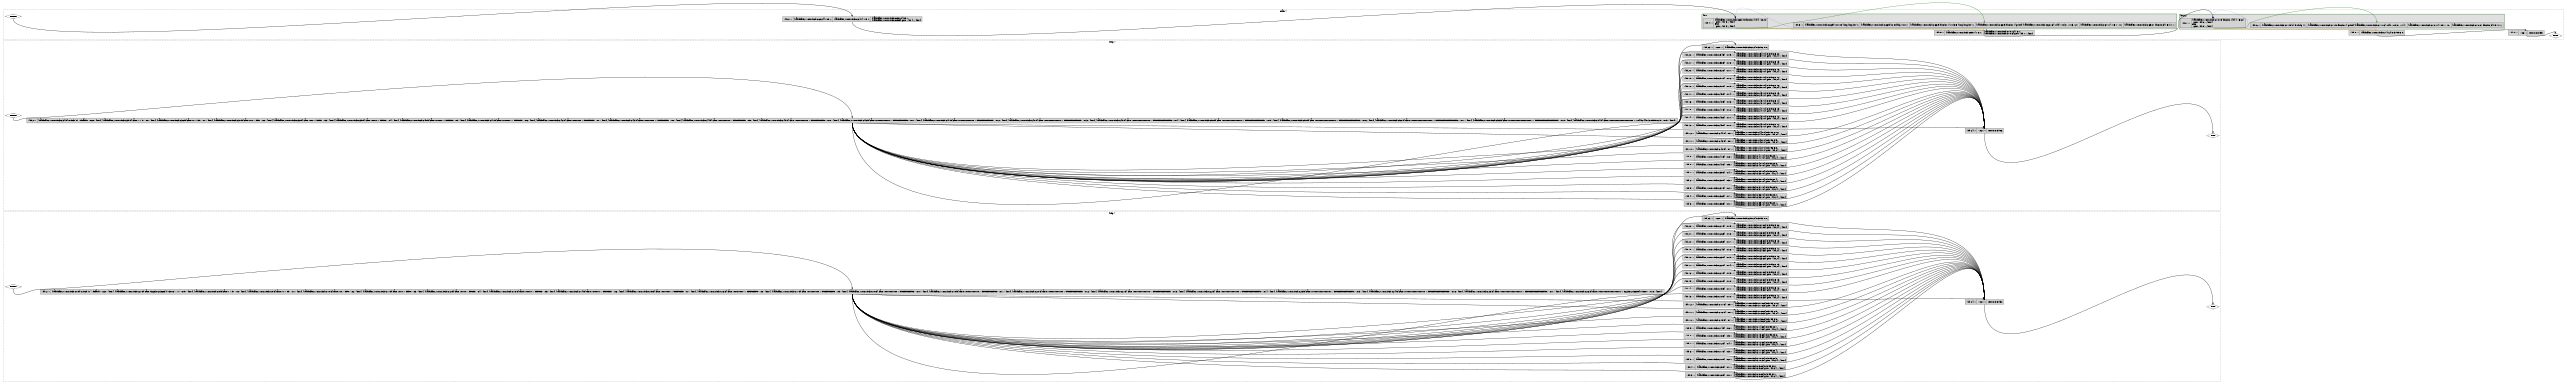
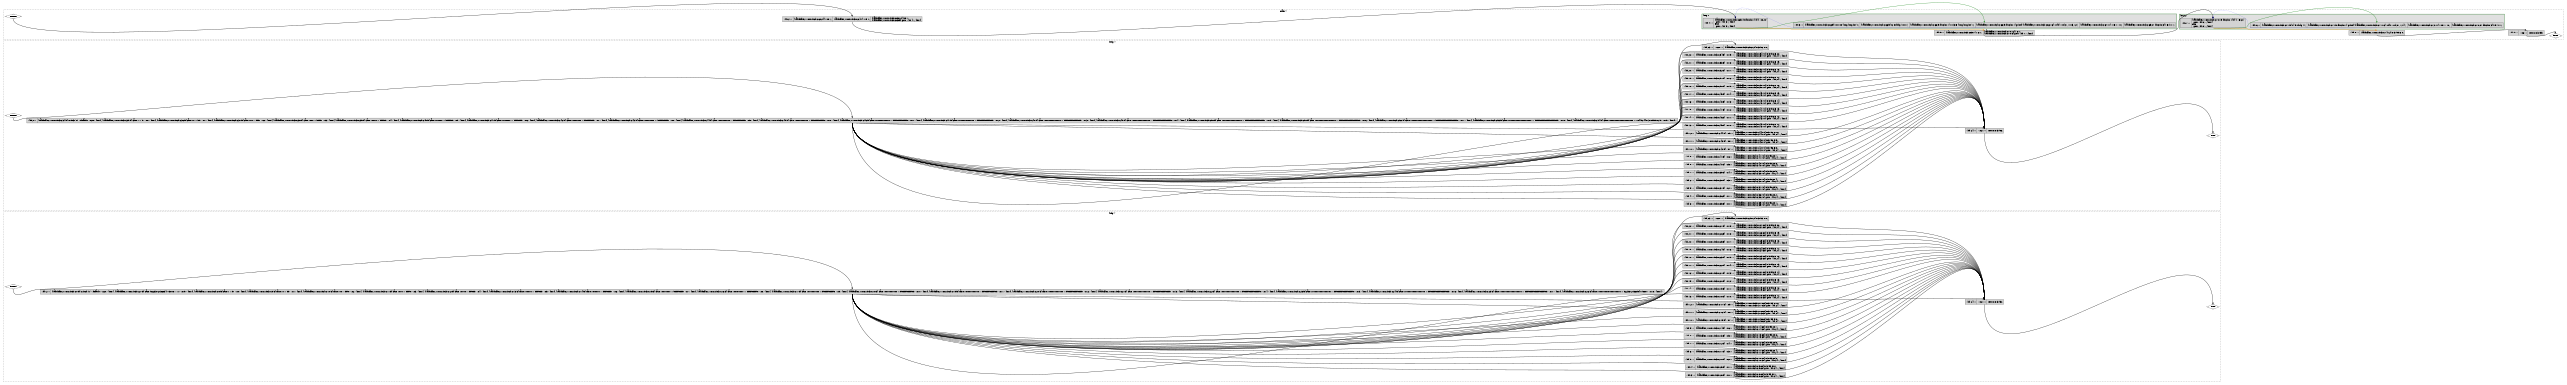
  digraph {
    rankdir=LR
    node [fillcolor=lightgrey shape=record style=filled]
    edge [constraint=true headport=n style="solid,bold" tailport=s color=black weight=10]
    n1 [fillcolor=white label=ENTRY shape=Mdiamond]
    n2 [fillcolor=white label=EXIT shape=Mdiamond]
    n3 [label="{\<bb\ 2\>:\l|[valid_files/118_switch.c:7:5]\ switch\ (n)\ \<default:\ \<L20\>\ [INV],\ [valid_files/118_switch.c:27:5]\ case\ -9223372036854775808\ ...\ -1:\ \<L19\>\ [INV],\ [valid_files/118_switch.c:8:5]\ case\ 1\ ...\ 9:\ \<L0\>\ [INV],\ [valid_files/118_switch.c:9:5]\ case\ 10\ ...\ 99:\ \<L1\>\ [INV],\ [valid_files/118_switch.c:10:5]\ case\ 100\ ...\ 999:\ \<L2\>\ [INV],\ [valid_files/118_switch.c:11:5]\ case\ 1000\ ...\ 9999:\ \<L3\>\ [INV],\ [valid_files/118_switch.c:12:5]\ case\ 10000\ ...\ 99999:\ \<L4\>\ [INV],\ [valid_files/118_switch.c:13:5]\ case\ 100000\ ...\ 999999:\ \<L5\>\ [INV],\ [valid_files/118_switch.c:14:5]\ case\ 1000000\ ...\ 9999999:\ \<L6\>\ [INV],\ [valid_files/118_switch.c:15:5]\ case\ 10000000\ ...\ 99999999:\ \<L7\>\ [INV],\ [valid_files/118_switch.c:16:5]\ case\ 100000000\ ...\ 999999999:\ \<L8\>\ [INV],\ [valid_files/118_switch.c:17:5]\ case\ 1000000000\ ...\ 9999999999:\ \<L9\>\ [INV],\ [valid_files/118_switch.c:18:5]\ case\ 10000000000\ ...\ 99999999999:\ \<L10\>\ [INV],\ [valid_files/118_switch.c:19:5]\ case\ 100000000000\ ...\ 999999999999:\ \<L11\>\ [INV],\ [valid_files/118_switch.c:20:5]\ case\ 1000000000000\ ...\ 9999999999999:\ \<L12\>\ [INV],\ [valid_files/118_switch.c:21:5]\ case\ 10000000000000\ ...\ 99999999999999:\ \<L13\>\ [INV],\ [valid_files/118_switch.c:22:5]\ case\ 100000000000000\ ...\ 999999999999999:\ \<L14\>\ [INV],\ [valid_files/118_switch.c:23:5]\ case\ 1000000000000000\ ...\ 9999999999999999:\ \<L15\>\ [INV],\ [valid_files/118_switch.c:24:5]\ case\ 10000000000000000\ ...\ 99999999999999999:\ \<L16\>\ [INV],\ [valid_files/118_switch.c:25:5]\ case\ 100000000000000000\ ...\ 999999999999999999:\ \<L17\>\ [INV],\ [valid_files/118_switch.c:26:5]\ case\ 1000000000000000000\ ...\ 9223372036854775807:\ \<L18\>\ [INV]\>\l}"]
    n4 [label="{\<bb\ 3\>:\l|[valid_files/118_switch.c:8:5]\ \<L0\>:\l|[valid_files/118_switch.c:8:68]\ D.3793\ =\ 1;\l[valid_files/118_switch.c:8:68]\ goto\ \<bb\ 24\>;\ [INV]\l}"]
    n5 [label="{\<bb\ 4\>:\l|[valid_files/118_switch.c:9:5]\ \<L1\>:\l|[valid_files/118_switch.c:9:68]\ D.3793\ =\ 2;\l[valid_files/118_switch.c:9:68]\ goto\ \<bb\ 24\>;\ [INV]\l}"]
    n6 [label="{\<bb\ 5\>:\l|[valid_files/118_switch.c:10:5]\ \<L2\>:\l|[valid_files/118_switch.c:10:68]\ D.3793\ =\ 3;\l[valid_files/118_switch.c:10:68]\ goto\ \<bb\ 24\>;\ [INV]\l}"]
    n7 [label="{\<bb\ 6\>:\l|[valid_files/118_switch.c:11:5]\ \<L3\>:\l|[valid_files/118_switch.c:11:68]\ D.3793\ =\ 4;\l[valid_files/118_switch.c:11:68]\ goto\ \<bb\ 24\>;\ [INV]\l}"]
    n8 [label="{\<bb\ 7\>:\l|[valid_files/118_switch.c:12:5]\ \<L4\>:\l|[valid_files/118_switch.c:12:68]\ D.3793\ =\ 5;\l[valid_files/118_switch.c:12:68]\ goto\ \<bb\ 24\>;\ [INV]\l}"]
    n9 [label="{\<bb\ 8\>:\l|[valid_files/118_switch.c:13:5]\ \<L5\>:\l|[valid_files/118_switch.c:13:68]\ D.3793\ =\ 6;\l[valid_files/118_switch.c:13:68]\ goto\ \<bb\ 24\>;\ [INV]\l}"]
    n10 [label="{\<bb\ 9\>:\l|[valid_files/118_switch.c:14:5]\ \<L6\>:\l|[valid_files/118_switch.c:14:68]\ D.3793\ =\ 7;\l[valid_files/118_switch.c:14:68]\ goto\ \<bb\ 24\>;\ [INV]\l}"]
    n11 [label="{\<bb\ 10\>:\l|[valid_files/118_switch.c:15:5]\ \<L7\>:\l|[valid_files/118_switch.c:15:68]\ D.3793\ =\ 8;\l[valid_files/118_switch.c:15:68]\ goto\ \<bb\ 24\>;\ [INV]\l}"]
    n12 [label="{\<bb\ 11\>:\l|[valid_files/118_switch.c:16:5]\ \<L8\>:\l|[valid_files/118_switch.c:16:68]\ D.3793\ =\ 9;\l[valid_files/118_switch.c:16:68]\ goto\ \<bb\ 24\>;\ [INV]\l}"]
    n13 [label="{\<bb\ 12\>:\l|[valid_files/118_switch.c:17:5]\ \<L9\>:\l|[valid_files/118_switch.c:17:68]\ D.3793\ =\ 10;\l[valid_files/118_switch.c:17:68]\ goto\ \<bb\ 24\>;\ [INV]\l}"]
    n14 [label="{\<bb\ 13\>:\l|[valid_files/118_switch.c:18:5]\ \<L10\>:\l|[valid_files/118_switch.c:18:68]\ D.3793\ =\ 11;\l[valid_files/118_switch.c:18:68]\ goto\ \<bb\ 24\>;\ [INV]\l}"]
    n15 [label="{\<bb\ 14\>:\l|[valid_files/118_switch.c:19:5]\ \<L11\>:\l|[valid_files/118_switch.c:19:68]\ D.3793\ =\ 12;\l[valid_files/118_switch.c:19:68]\ goto\ \<bb\ 24\>;\ [INV]\l}"]
    n16 [label="{\<bb\ 15\>:\l|[valid_files/118_switch.c:20:5]\ \<L12\>:\l|[valid_files/118_switch.c:20:68]\ D.3793\ =\ 13;\l[valid_files/118_switch.c:20:68]\ goto\ \<bb\ 24\>;\ [INV]\l}"]
    n17 [label="{\<bb\ 16\>:\l|[valid_files/118_switch.c:21:5]\ \<L13\>:\l|[valid_files/118_switch.c:21:68]\ D.3793\ =\ 14;\l[valid_files/118_switch.c:21:68]\ goto\ \<bb\ 24\>;\ [INV]\l}"]
    n18 [label="{\<bb\ 17\>:\l|[valid_files/118_switch.c:22:5]\ \<L14\>:\l|[valid_files/118_switch.c:22:68]\ D.3793\ =\ 15;\l[valid_files/118_switch.c:22:68]\ goto\ \<bb\ 24\>;\ [INV]\l}"]
    n19 [label="{\<bb\ 18\>:\l|[valid_files/118_switch.c:23:5]\ \<L15\>:\l|[valid_files/118_switch.c:23:68]\ D.3793\ =\ 16;\l[valid_files/118_switch.c:23:68]\ goto\ \<bb\ 24\>;\ [INV]\l}"]
    n20 [label="{\<bb\ 19\>:\l|[valid_files/118_switch.c:24:5]\ \<L16\>:\l|[valid_files/118_switch.c:24:68]\ D.3793\ =\ 17;\l[valid_files/118_switch.c:24:68]\ goto\ \<bb\ 24\>;\ [INV]\l}"]
    n21 [label="{\<bb\ 20\>:\l|[valid_files/118_switch.c:25:5]\ \<L17\>:\l|[valid_files/118_switch.c:25:68]\ D.3793\ =\ 18;\l[valid_files/118_switch.c:25:68]\ goto\ \<bb\ 24\>;\ [INV]\l}"]
    n22 [label="{\<bb\ 21\>:\l|[valid_files/118_switch.c:26:5]\ \<L18\>:\l|[valid_files/118_switch.c:26:68]\ D.3793\ =\ 19;\l[valid_files/118_switch.c:26:68]\ goto\ \<bb\ 24\>;\ [INV]\l}"]
    n23 [label="{\<bb\ 22\>:\l|[valid_files/118_switch.c:27:5]\ \<L19\>:\l|[valid_files/118_switch.c:27:68]\ D.3793\ =\ 20;\l[valid_files/118_switch.c:27:68]\ goto\ \<bb\ 24\>;\ [INV]\l}"]
    n24 [label="{\<bb\ 23\>:\l|\<L20\>:\l|[valid_files/118_switch.c:29:12]\ D.3793\ =\ 0;\l}"]
    n25 [label="{\<bb\ 24\>:\l|\<L21\>:\l|return\ D.3793;\l}"]
    n26 [fillcolor=white label=ENTRY shape=Mdiamond]
    n27 [fillcolor=white label=EXIT shape=Mdiamond]
    n28 [label="{\<bb\ 2\>:\l|[valid_files/118_switch.c:34:5]\ switch\ (n)\ \<default:\ \<L20\>\ [INV],\ [valid_files/118_switch.c:35:5]\ case\ 1\ ...\ 9:\ \<L0\>\ [INV],\ [valid_files/118_switch.c:36:5]\ case\ 10\ ...\ 99:\ \<L1\>\ [INV],\ [valid_files/118_switch.c:37:5]\ case\ 100\ ...\ 999:\ \<L2\>\ [INV],\ [valid_files/118_switch.c:38:5]\ case\ 1000\ ...\ 9999:\ \<L3\>\ [INV],\ [valid_files/118_switch.c:39:5]\ case\ 10000\ ...\ 99999:\ \<L4\>\ [INV],\ [valid_files/118_switch.c:40:5]\ case\ 100000\ ...\ 999999:\ \<L5\>\ [INV],\ [valid_files/118_switch.c:41:5]\ case\ 1000000\ ...\ 9999999:\ \<L6\>\ [INV],\ [valid_files/118_switch.c:42:5]\ case\ 10000000\ ...\ 99999999:\ \<L7\>\ [INV],\ [valid_files/118_switch.c:43:5]\ case\ 100000000\ ...\ 999999999:\ \<L8\>\ [INV],\ [valid_files/118_switch.c:44:5]\ case\ 1000000000\ ...\ 9999999999:\ \<L9\>\ [INV],\ [valid_files/118_switch.c:45:5]\ case\ 10000000000\ ...\ 99999999999:\ \<L10\>\ [INV],\ [valid_files/118_switch.c:46:5]\ case\ 100000000000\ ...\ 999999999999:\ \<L11\>\ [INV],\ [valid_files/118_switch.c:47:5]\ case\ 1000000000000\ ...\ 9999999999999:\ \<L12\>\ [INV],\ [valid_files/118_switch.c:48:5]\ case\ 10000000000000\ ...\ 99999999999999:\ \<L13\>\ [INV],\ [valid_files/118_switch.c:49:5]\ case\ 100000000000000\ ...\ 999999999999999:\ \<L14\>\ [INV],\ [valid_files/118_switch.c:50:5]\ case\ 1000000000000000\ ...\ 9999999999999999:\ \<L15\>\ [INV],\ [valid_files/118_switch.c:51:5]\ case\ 10000000000000000\ ...\ 99999999999999999:\ \<L16\>\ [INV],\ [valid_files/118_switch.c:52:5]\ case\ 100000000000000000\ ...\ 999999999999999999:\ \<L17\>\ [INV],\ [valid_files/118_switch.c:53:5]\ case\ 1000000000000000000\ ...\ 9999999999999999999:\ \<L18\>\ [INV],\ [valid_files/118_switch.c:54:5]\ case\ 10000000000000000000\ ...\ 18446744073709551615:\ \<L19\>\ [INV]\>\l}"]
    n29 [label="{\<bb\ 3\>:\l|[valid_files/118_switch.c:35:5]\ \<L0\>:\l|[valid_files/118_switch.c:35:70]\ D.3796\ =\ 1;\l[valid_files/118_switch.c:35:70]\ goto\ \<bb\ 24\>;\ [INV]\l}"]
    n30 [label="{\<bb\ 4\>:\l|[valid_files/118_switch.c:36:5]\ \<L1\>:\l|[valid_files/118_switch.c:36:70]\ D.3796\ =\ 2;\l[valid_files/118_switch.c:36:70]\ goto\ \<bb\ 24\>;\ [INV]\l}"]
    n31 [label="{\<bb\ 5\>:\l|[valid_files/118_switch.c:37:5]\ \<L2\>:\l|[valid_files/118_switch.c:37:70]\ D.3796\ =\ 3;\l[valid_files/118_switch.c:37:70]\ goto\ \<bb\ 24\>;\ [INV]\l}"]
    n32 [label="{\<bb\ 6\>:\l|[valid_files/118_switch.c:38:5]\ \<L3\>:\l|[valid_files/118_switch.c:38:70]\ D.3796\ =\ 4;\l[valid_files/118_switch.c:38:70]\ goto\ \<bb\ 24\>;\ [INV]\l}"]
    n33 [label="{\<bb\ 7\>:\l|[valid_files/118_switch.c:39:5]\ \<L4\>:\l|[valid_files/118_switch.c:39:70]\ D.3796\ =\ 5;\l[valid_files/118_switch.c:39:70]\ goto\ \<bb\ 24\>;\ [INV]\l}"]
    n34 [label="{\<bb\ 8\>:\l|[valid_files/118_switch.c:40:5]\ \<L5\>:\l|[valid_files/118_switch.c:40:70]\ D.3796\ =\ 6;\l[valid_files/118_switch.c:40:70]\ goto\ \<bb\ 24\>;\ [INV]\l}"]
    n35 [label="{\<bb\ 9\>:\l|[valid_files/118_switch.c:41:5]\ \<L6\>:\l|[valid_files/118_switch.c:41:70]\ D.3796\ =\ 7;\l[valid_files/118_switch.c:41:70]\ goto\ \<bb\ 24\>;\ [INV]\l}"]
    n36 [label="{\<bb\ 10\>:\l|[valid_files/118_switch.c:42:5]\ \<L7\>:\l|[valid_files/118_switch.c:42:70]\ D.3796\ =\ 8;\l[valid_files/118_switch.c:42:70]\ goto\ \<bb\ 24\>;\ [INV]\l}"]
    n37 [label="{\<bb\ 11\>:\l|[valid_files/118_switch.c:43:5]\ \<L8\>:\l|[valid_files/118_switch.c:43:70]\ D.3796\ =\ 9;\l[valid_files/118_switch.c:43:70]\ goto\ \<bb\ 24\>;\ [INV]\l}"]
    n38 [label="{\<bb\ 12\>:\l|[valid_files/118_switch.c:44:5]\ \<L9\>:\l|[valid_files/118_switch.c:44:70]\ D.3796\ =\ 10;\l[valid_files/118_switch.c:44:70]\ goto\ \<bb\ 24\>;\ [INV]\l}"]
    n39 [label="{\<bb\ 13\>:\l|[valid_files/118_switch.c:45:5]\ \<L10\>:\l|[valid_files/118_switch.c:45:70]\ D.3796\ =\ 11;\l[valid_files/118_switch.c:45:70]\ goto\ \<bb\ 24\>;\ [INV]\l}"]
    n40 [label="{\<bb\ 14\>:\l|[valid_files/118_switch.c:46:5]\ \<L11\>:\l|[valid_files/118_switch.c:46:70]\ D.3796\ =\ 12;\l[valid_files/118_switch.c:46:70]\ goto\ \<bb\ 24\>;\ [INV]\l}"]
    n41 [label="{\<bb\ 15\>:\l|[valid_files/118_switch.c:47:5]\ \<L12\>:\l|[valid_files/118_switch.c:47:70]\ D.3796\ =\ 13;\l[valid_files/118_switch.c:47:70]\ goto\ \<bb\ 24\>;\ [INV]\l}"]
    n42 [label="{\<bb\ 16\>:\l|[valid_files/118_switch.c:48:5]\ \<L13\>:\l|[valid_files/118_switch.c:48:70]\ D.3796\ =\ 14;\l[valid_files/118_switch.c:48:70]\ goto\ \<bb\ 24\>;\ [INV]\l}"]
    n43 [label="{\<bb\ 17\>:\l|[valid_files/118_switch.c:49:5]\ \<L14\>:\l|[valid_files/118_switch.c:49:70]\ D.3796\ =\ 15;\l[valid_files/118_switch.c:49:70]\ goto\ \<bb\ 24\>;\ [INV]\l}"]
    n44 [label="{\<bb\ 18\>:\l|[valid_files/118_switch.c:50:5]\ \<L15\>:\l|[valid_files/118_switch.c:50:70]\ D.3796\ =\ 16;\l[valid_files/118_switch.c:50:70]\ goto\ \<bb\ 24\>;\ [INV]\l}"]
    n45 [label="{\<bb\ 19\>:\l|[valid_files/118_switch.c:51:5]\ \<L16\>:\l|[valid_files/118_switch.c:51:70]\ D.3796\ =\ 17;\l[valid_files/118_switch.c:51:70]\ goto\ \<bb\ 24\>;\ [INV]\l}"]
    n46 [label="{\<bb\ 20\>:\l|[valid_files/118_switch.c:52:5]\ \<L17\>:\l|[valid_files/118_switch.c:52:70]\ D.3796\ =\ 18;\l[valid_files/118_switch.c:52:70]\ goto\ \<bb\ 24\>;\ [INV]\l}"]
    n47 [label="{\<bb\ 21\>:\l|[valid_files/118_switch.c:53:5]\ \<L18\>:\l|[valid_files/118_switch.c:53:70]\ D.3796\ =\ 19;\l[valid_files/118_switch.c:53:70]\ goto\ \<bb\ 24\>;\ [INV]\l}"]
    n48 [label="{\<bb\ 22\>:\l|[valid_files/118_switch.c:54:5]\ \<L19\>:\l|[valid_files/118_switch.c:54:70]\ D.3796\ =\ 20;\l[valid_files/118_switch.c:54:70]\ goto\ \<bb\ 24\>;\ [INV]\l}"]
    n49 [label="{\<bb\ 23\>:\l|\<L20\>:\l|[valid_files/118_switch.c:56:12]\ D.3796\ =\ 0;\l}"]
    n50 [label="{\<bb\ 24\>:\l|\<L21\>:\l|return\ D.3796;\l}"]
    n51 [label="{\<bb\ 7\>:\l|[valid_files/118_switch.c:70:19\ discrim\ 1]\ if\ (i\ \<=\ 20)\l\ \ goto\ \<bb\ 6\>;\ [INV]\lelse\l\ \ goto\ \<bb\ 8\>;\ [INV]\l}"]
    n52 [label="{\<bb\ 6\>:\l|[valid_files/118_switch.c:71:9]\ _4\ =\ ubdg\ (v);\l|[valid_files/118_switch.c:71:9\ discrim\ 1]\ printf\ ([valid_files/118_switch.c:71:16]\ \"%llu\ :\ %d\\n\",\ v,\ _4);\l|[valid_files/118_switch.c:72:11]\ v\ =\ v\ *\ 10;\l|[valid_files/118_switch.c:70:27\ discrim\ 3]\ i\ =\ i\ +\ 1;\l}"]
    n53 [label="{\<bb\ 4\>:\l|[valid_files/118_switch.c:65:19\ discrim\ 1]\ if\ (i\ \<=\ 20)\l\ \ goto\ \<bb\ 3\>;\ [INV]\lelse\l\ \ goto\ \<bb\ 5\>;\ [INV]\l}"]
    n54 [label="{\<bb\ 3\>:\l|[valid_files/118_switch.c:66:9]\ v.0_1\ =\ (long\ long\ int)\ v;\l|[valid_files/118_switch.c:66:9]\ _2\ =\ ibdg\ (v.0_1);\l|[valid_files/118_switch.c:66:9\ discrim\ 1]\ v.1_3\ =\ (long\ long\ int)\ v;\l|[valid_files/118_switch.c:66:9\ discrim\ 1]\ printf\ ([valid_files/118_switch.c:66:16]\ \"%lld\ :\ %d\\n\",\ v.1_3,\ _2);\l|[valid_files/118_switch.c:67:11]\ v\ =\ v\ *\ 10;\l|[valid_files/118_switch.c:65:27\ discrim\ 3]\ i\ =\ i\ +\ 1;\l}"]
    n55 [label="{\<bb\ 8\>:\l|[valid_files/118_switch.c:74:12]\ D.3799\ =\ 0;\l}"]
    n56 [label="{\<bb\ 5\>:\l|[valid_files/118_switch.c:69:7]\ v\ =\ 1;\l|[valid_files/118_switch.c:70:12]\ i\ =\ 1;\l[valid_files/118_switch.c:70:5]\ goto\ \<bb\ 7\>;\ [INV]\l}"]
    n57 [fillcolor=white label=ENTRY shape=Mdiamond]
    n58 [fillcolor=white label=EXIT shape=Mdiamond]
    n59 [label="{\<bb\ 2\>:\l|[valid_files/118_switch.c:62:24]\ v\ =\ 1;\l|[valid_files/118_switch.c:64:7]\ v\ =\ 1;\l|[valid_files/118_switch.c:65:12]\ i\ =\ 1;\l[valid_files/118_switch.c:65:5]\ goto\ \<bb\ 4\>;\ [INV]\l}"]
    n60 [label="{\<bb\ 9\>:\l|\<L6\>:\l|return\ D.3799;\l}"]
    subgraph cluster_1 {
      color=black
      label="ibdg ()"
      style=dashed
      n1
      n2
      n3
      n4
      n5
      n6
      n7
      n8
      n9
      n10
      n11
      n12
      n13
      n14
      n15
      n16
      n17
      n18
      n19
      n20
      n21
      n22
      n23
      n24
      n25
    }
    subgraph cluster_2 {
      color=black
      label="ubdg ()"
      style=dashed
      n26
      n27
      n28
      n29
      n30
      n31
      n32
      n33
      n34
      n35
      n36
      n37
      n38
      n39
      n40
      n41
      n42
      n43
      n44
      n45
      n46
      n47
      n48
      n49
      n50
    }
    subgraph cluster_3 {
      color=black
      label="main ()"
      style=dashed
      n55
      n56
      n57
      n58
      n59
      n60
      subgraph cluster_4 {
        color=darkgreen
        fillcolor=grey88
        label="loop 2"
        labeljust=l
        penwidth=2
        style=filled
        n51
        n52
      }
      subgraph cluster_5 {
        color=darkgreen
        fillcolor=grey88
-       label="llu 1"
+       label="loop 1"
        labeljust=l
        penwidth=2
        style=filled
        n53
        n54
      }
    }
    n1 -> n2 [style=invis color="" weight=""]
    n1 -> n3 [weight=100]
    n3 -> n4
    n3 -> n5
    n3 -> n6
    n3 -> n7
    n3 -> n8
    n3 -> n9
    n3 -> n10
    n3 -> n11
    n3 -> n12
    n3 -> n13
    n3 -> n14
    n3 -> n15
    n3 -> n16
    n3 -> n17
    n3 -> n18
    n3 -> n19
    n3 -> n20
    n3 -> n21
    n3 -> n22
    n3 -> n23
    n3 -> n24
    n4 -> n25 [weight=100]
    n5 -> n25 [weight=100]
    n6 -> n25 [weight=100]
    n7 -> n25 [weight=100]
    n8 -> n25 [weight=100]
    n9 -> n25 [weight=100]
    n10 -> n25 [weight=100]
    n11 -> n25 [weight=100]
    n12 -> n25 [weight=100]
    n13 -> n25 [weight=100]
    n14 -> n25 [weight=100]
    n15 -> n25 [weight=100]
    n16 -> n25 [weight=100]
    n17 -> n25 [weight=100]
    n18 -> n25 [weight=100]
    n19 -> n25 [weight=100]
    n20 -> n25 [weight=100]
    n21 -> n25 [weight=100]
    n22 -> n25 [weight=100]
    n23 -> n25 [weight=100]
    n24 -> n25 [weight=100]
    n25 -> n2
    n26 -> n27 [style=invis color="" weight=""]
    n26 -> n28 [weight=100]
    n28 -> n29
    n28 -> n30
    n28 -> n31
    n28 -> n32
    n28 -> n33
    n28 -> n34
    n28 -> n35
    n28 -> n36
    n28 -> n37
    n28 -> n38
    n28 -> n39
    n28 -> n40
    n28 -> n41
    n28 -> n42
    n28 -> n43
    n28 -> n44
    n28 -> n45
    n28 -> n46
    n28 -> n47
    n28 -> n48
    n28 -> n49
    n29 -> n50 [weight=100]
    n30 -> n50 [weight=100]
    n31 -> n50 [weight=100]
    n32 -> n50 [weight=100]
    n33 -> n50 [weight=100]
    n34 -> n50 [weight=100]
    n35 -> n50 [weight=100]
    n36 -> n50 [weight=100]
    n37 -> n50 [weight=100]
    n38 -> n50 [weight=100]
    n39 -> n50 [weight=100]
    n40 -> n50 [weight=100]
    n41 -> n50 [weight=100]
    n42 -> n50 [weight=100]
    n43 -> n50 [weight=100]
    n44 -> n50 [weight=100]
    n45 -> n50 [weight=100]
    n46 -> n50 [weight=100]
    n47 -> n50 [weight=100]
    n48 -> n50 [weight=100]
    n49 -> n50 [weight=100]
    n50 -> n27
    n51 -> n52 [color=forestgreen]
    n51 -> n55 [color=darkorange]
    n52 -> n51 [color=blue constraint=false style="dotted,bold"]
    n53 -> n54 [color=forestgreen]
    n53 -> n56 [color=darkorange]
    n54 -> n53 [color=blue constraint=false style="dotted,bold"]
    n55 -> n60 [weight=100]
    n56 -> n51 [weight=100]
    n57 -> n58 [style=invis color="" weight=""]
    n57 -> n59 [weight=100]
    n59 -> n53 [weight=100]
    n60 -> n58
  }
